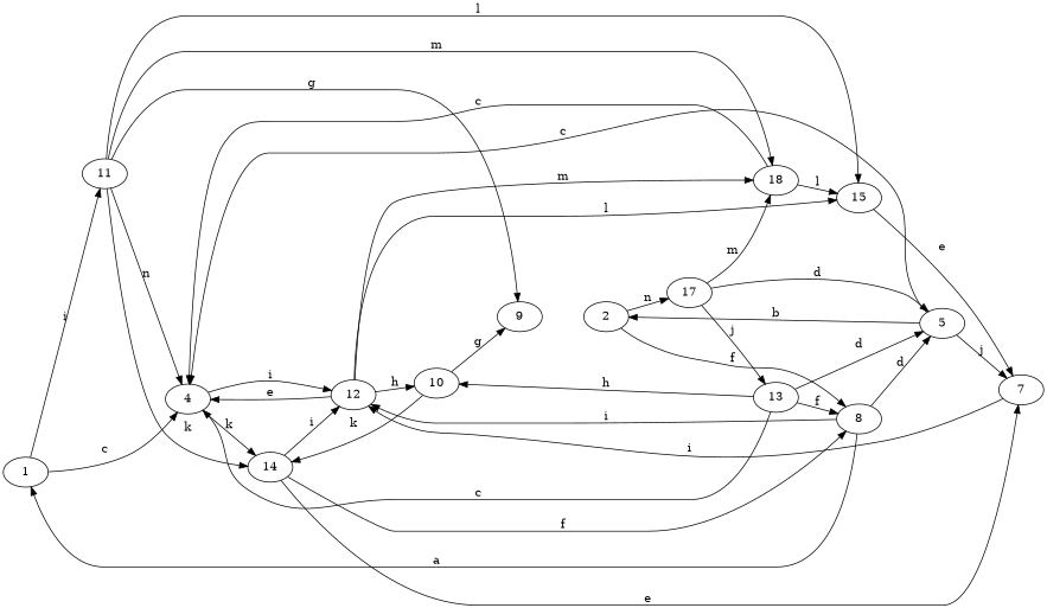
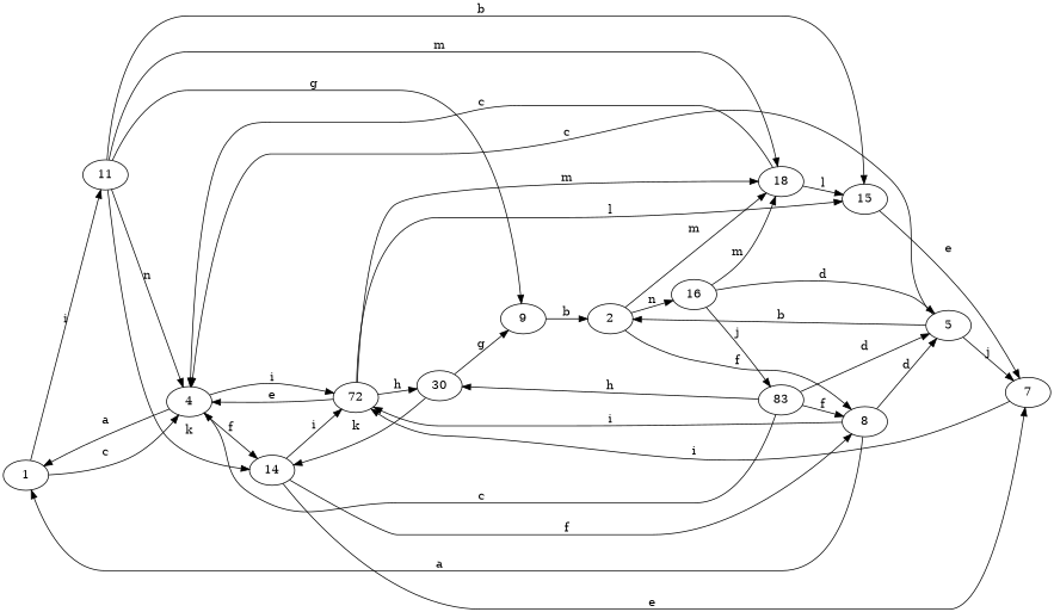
  strict digraph {
    rankdir=LR
    1
    4
    11
-   12
+   12 [label=72]
    14
    n6 [label=2]
    9
    n8 [label=18]
    15
    8
-   17
+   17 [label=16]
    5
-   13
-   10
+   13 [label=83]
+   10 [label=30]
    7
    1 -> 4 [label=c]
    1 -> 11 [label=i]
+   4 -> 1 [label=a]
    4 -> 12 [label=i]
-   4 -> 14 [label=k]
+   4 -> 14 [label=f]
    11 -> 4 [label=n]
    11 -> 14 [label=k]
    11 -> 9 [label=g]
    11 -> n8 [label=m]
-   11 -> 15 [label=l]
+   11 -> 15 [label=b]
    12 -> 4 [label=e]
    12 -> n8 [label=m]
    12 -> 15 [label=l]
    12 -> 10 [label=h]
    14 -> 12 [label=i]
    14 -> 8 [label=f]
    14 -> 7 [label=e]
+   n6 -> n8 [label=m]
    n6 -> 8 [label=f]
    n6 -> 17 [label=n]
+   9 -> n6 [label=b]
    n8 -> 4 [label=c]
    n8 -> 15 [label=l]
    15 -> 7 [label=e]
    8 -> 1 [label=a]
    8 -> 12 [label=i]
    8 -> 5 [label=d]
    17 -> n8 [label=m]
    17 -> 5 [label=d]
    17 -> 13 [label=j]
    5 -> 4 [label=c]
    5 -> n6 [label=b]
    5 -> 7 [label=j]
    13 -> 4 [label=c]
    13 -> 8 [label=f]
    13 -> 5 [label=d]
    13 -> 10 [label=h]
    10 -> 14 [label=k]
    10 -> 9 [label=g]
    7 -> 12 [label=i]
  }
